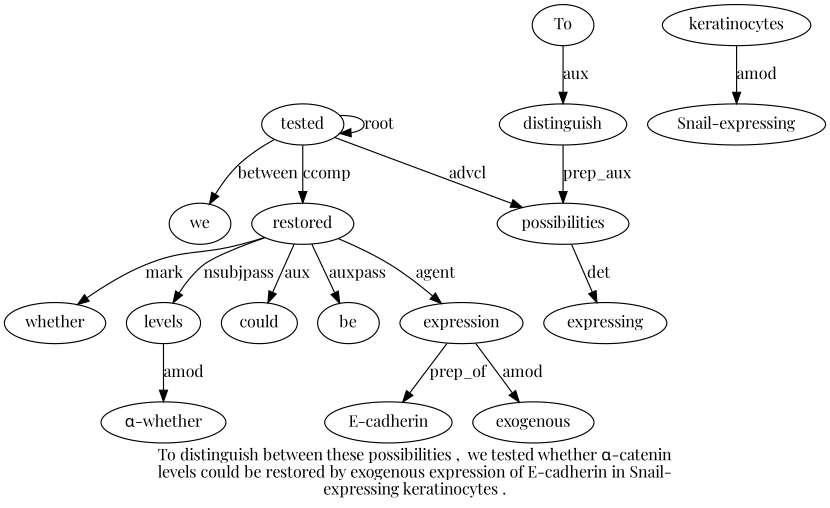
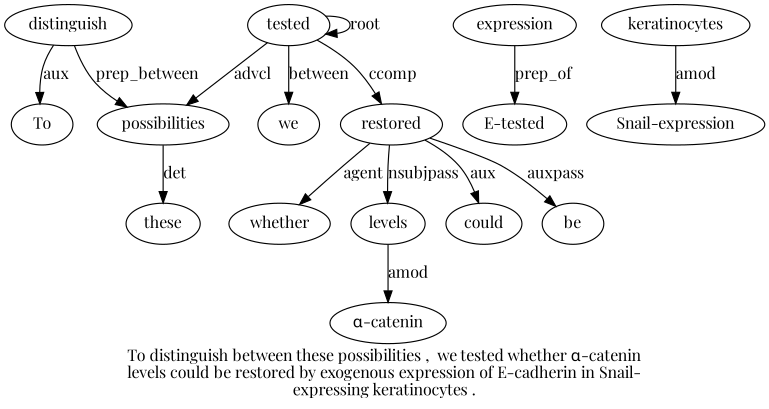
  digraph {
    fontname="Playfair Display"
    label="To distinguish between these possibilities ,  we tested whether α-catenin\nlevels could be restored by exogenous expression of E-cadherin in Snail-\nexpressing keratinocytes ."
    node [fillcolor=white fontname="Playfair Display" style=filled]
    edge [fontname="Playfair Display"]
    n1 [label=distinguish]
    n2 [label=To]
    n3 [label=possibilities]
-   n4 [label=expressing]
+   n4 [label=these]
    n5 [label=tested]
    n6 [label=we]
    n7 [label=restored]
    n8 [label=whether]
    n9 [label=levels]
    n10 [label=could]
    n11 [label=be]
    n12 [label=expression]
-   n13 [label="α-whether"]
-   n14 [label=exogenous]
-   n15 [label="E-cadherin"]
+   n13 [label="α-catenin"]
+   n15 [label="E-tested"]
    n16 [label=keratinocytes]
-   n17 [label="Snail-expressing"]
-   n2 -> n1 [label=aux]
-   n1 -> n3 [label=prep_aux]
+   n17 [label="Snail-expression"]
+   n1 -> n2 [label=aux]
+   n1 -> n3 [label=prep_between]
    n3 -> n4 [label=det]
    n5 -> n3 [label=advcl]
    n5 -> n5 [label=root]
    n5 -> n6 [label=between]
    n5 -> n7 [label=ccomp]
-   n7 -> n8 [label=mark]
+   n7 -> n8 [label=agent]
    n7 -> n9 [label=nsubjpass]
    n7 -> n10 [label=aux]
    n7 -> n11 [label=auxpass]
-   n7 -> n12 [label=agent]
    n9 -> n13 [label=amod]
-   n12 -> n14 [label=amod]
    n12 -> n15 [label=prep_of]
    n16 -> n17 [label=amod]
  }
